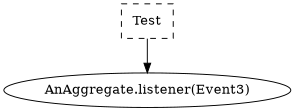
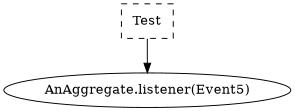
  digraph {
    splines=spline
    fontname="DejaVu Serif"
    node [fontname="DejaVu Serif"]
    Test [shape=box style=dashed]
-   "AnAggregate.listener(Event3)" [shape=ellipse]
+   "AnAggregate.listener(Event3)" [shape=ellipse label="AnAggregate.listener(Event5)"]
    Test -> "AnAggregate.listener(Event3)" [style=solid fontname="DejaVu Serif"]
  }
